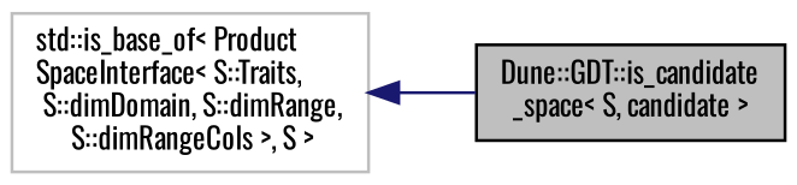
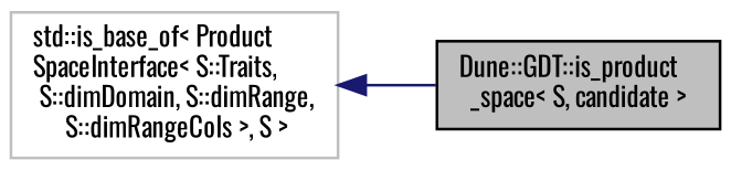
  digraph {
    rankdir=LR
    fontname=Oswald
    node [fontname=Oswald fontsize=10 shape=record style=filled]
-   n1 [color=black fillcolor=grey75 fontcolor=black height=0.2 label="Dune::GDT::is_candidate\l_space\< S, candidate \>" width=0.4]
+   n1 [color=black fillcolor=grey75 fontcolor=black height=0.2 label="Dune::GDT::is_product\l_space\< S, candidate \>" width=0.4]
    n2 [color=grey75 fillcolor=white height=0.2 label="std::is_base_of\< Product\lSpaceInterface\< S::Traits,\l S::dimDomain, S::dimRange,\l S::dimRangeCols \>, S \>" width=0.4]
    n2 -> n1 [color=midnightblue dir=back fontname=Oswald fontsize=10 labelfontname=Helvetica labelfontsize=10 style=solid]
  }
